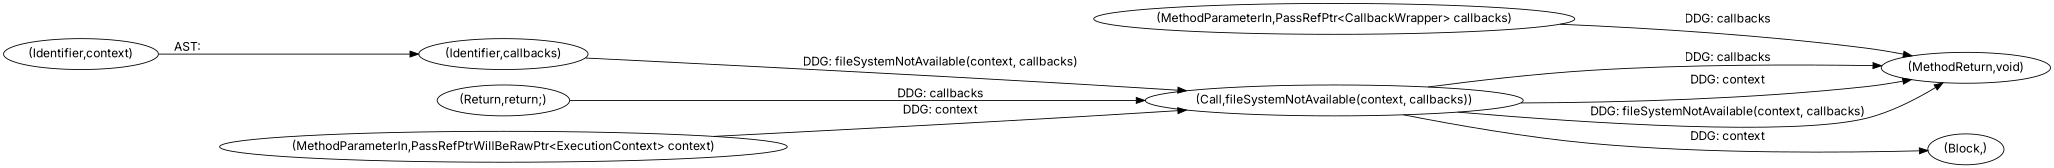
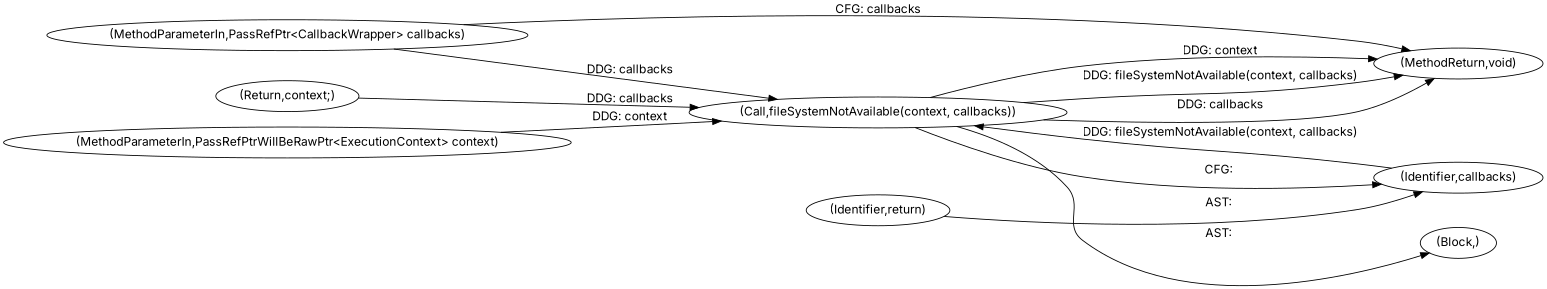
  digraph {
    fontname=Inter
    rankdir=LR
    node [fontname=Inter]
    edge [fontname=Inter]
    n1 [label="(MethodParameterIn,PassRefPtr<CallbackWrapper> callbacks)"]
    n2 [label="(Call,fileSystemNotAvailable(context, callbacks))"]
    n3 [label="(MethodReturn,void)"]
    n4 [label="(Identifier,callbacks)"]
    n5 [label="(Block,)"]
-   n6 [label="(Identifier,context)"]
-   n7 [label="(Return,return;)"]
+   n6 [label="(Identifier,return)"]
+   n7 [label="(Return,context;)"]
    n8 [label="(MethodParameterIn,PassRefPtrWillBeRawPtr<ExecutionContext> context)"]
-   n1 -> n3 [label="DDG: callbacks"]
+   n1 -> n2 [label="DDG: callbacks"]
+   n1 -> n3 [label="CFG: callbacks"]
    n2 -> n3 [label="DDG: callbacks"]
    n2 -> n3 [label="DDG: context"]
    n2 -> n3 [label="DDG: fileSystemNotAvailable(context, callbacks)"]
-   n2 -> n5 [label="DDG: context"]
+   n2 -> n4 [label="CFG: "]
+   n2 -> n5 [label="AST: "]
    n4 -> n2 [label="DDG: fileSystemNotAvailable(context, callbacks)"]
    n6 -> n4 [label="AST: "]
    n7 -> n2 [label="DDG: callbacks"]
    n8 -> n2 [label="DDG: context"]
  }
